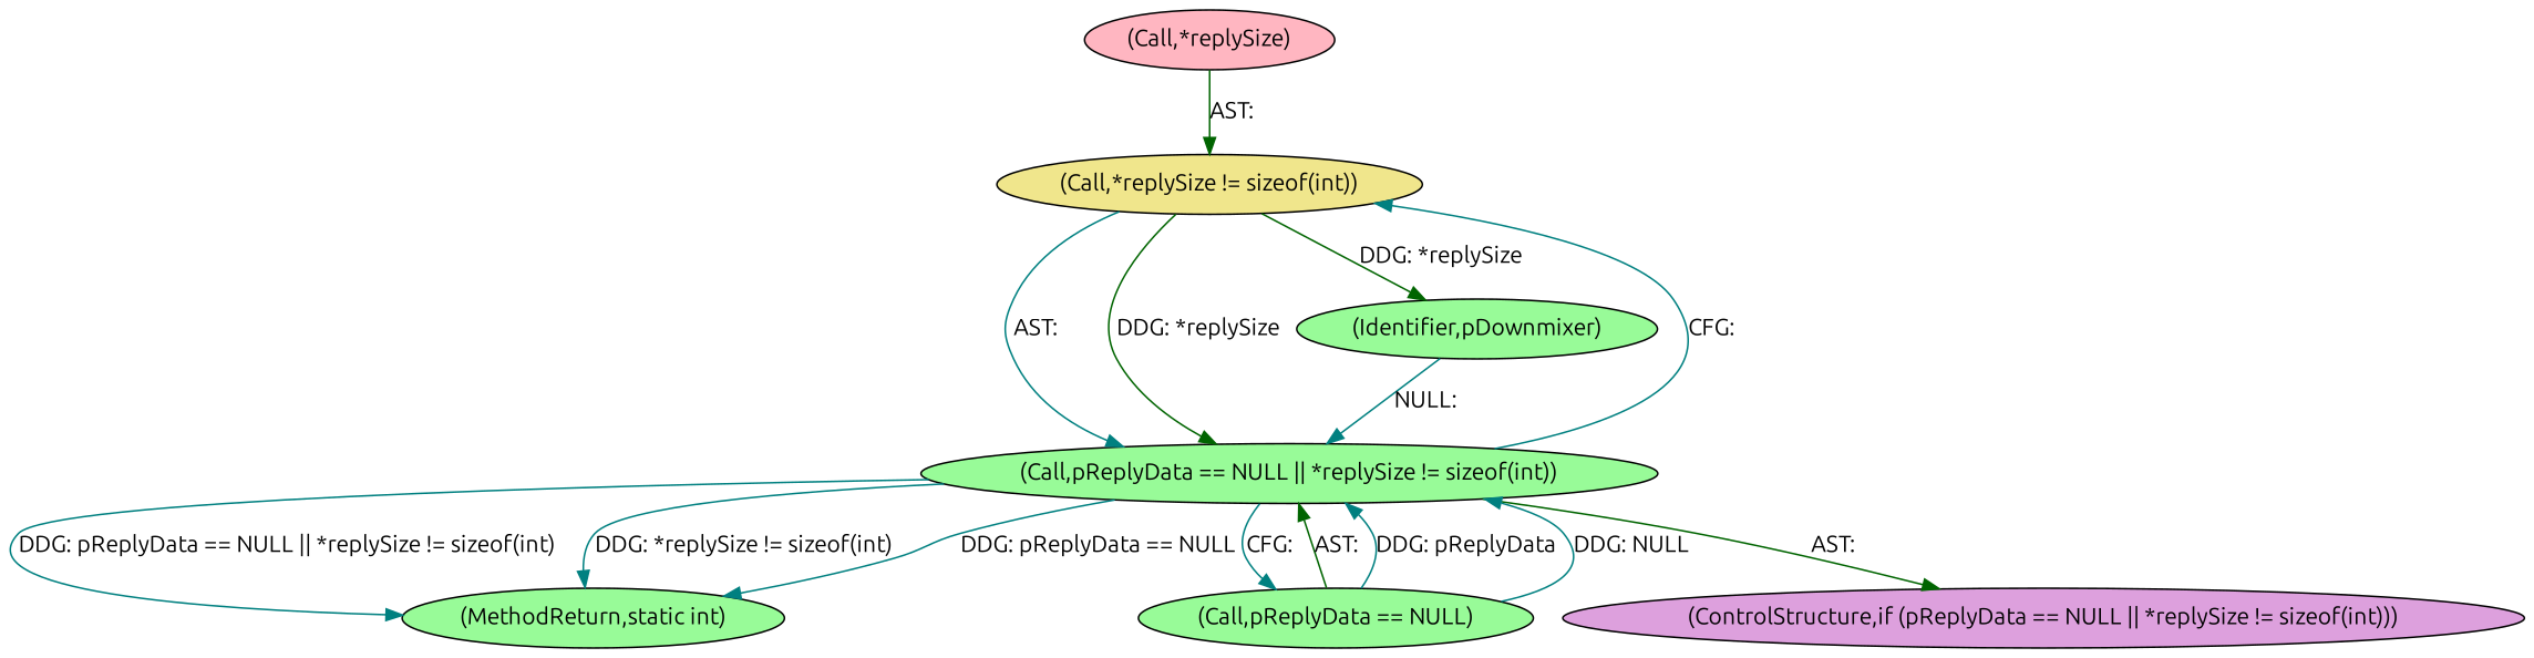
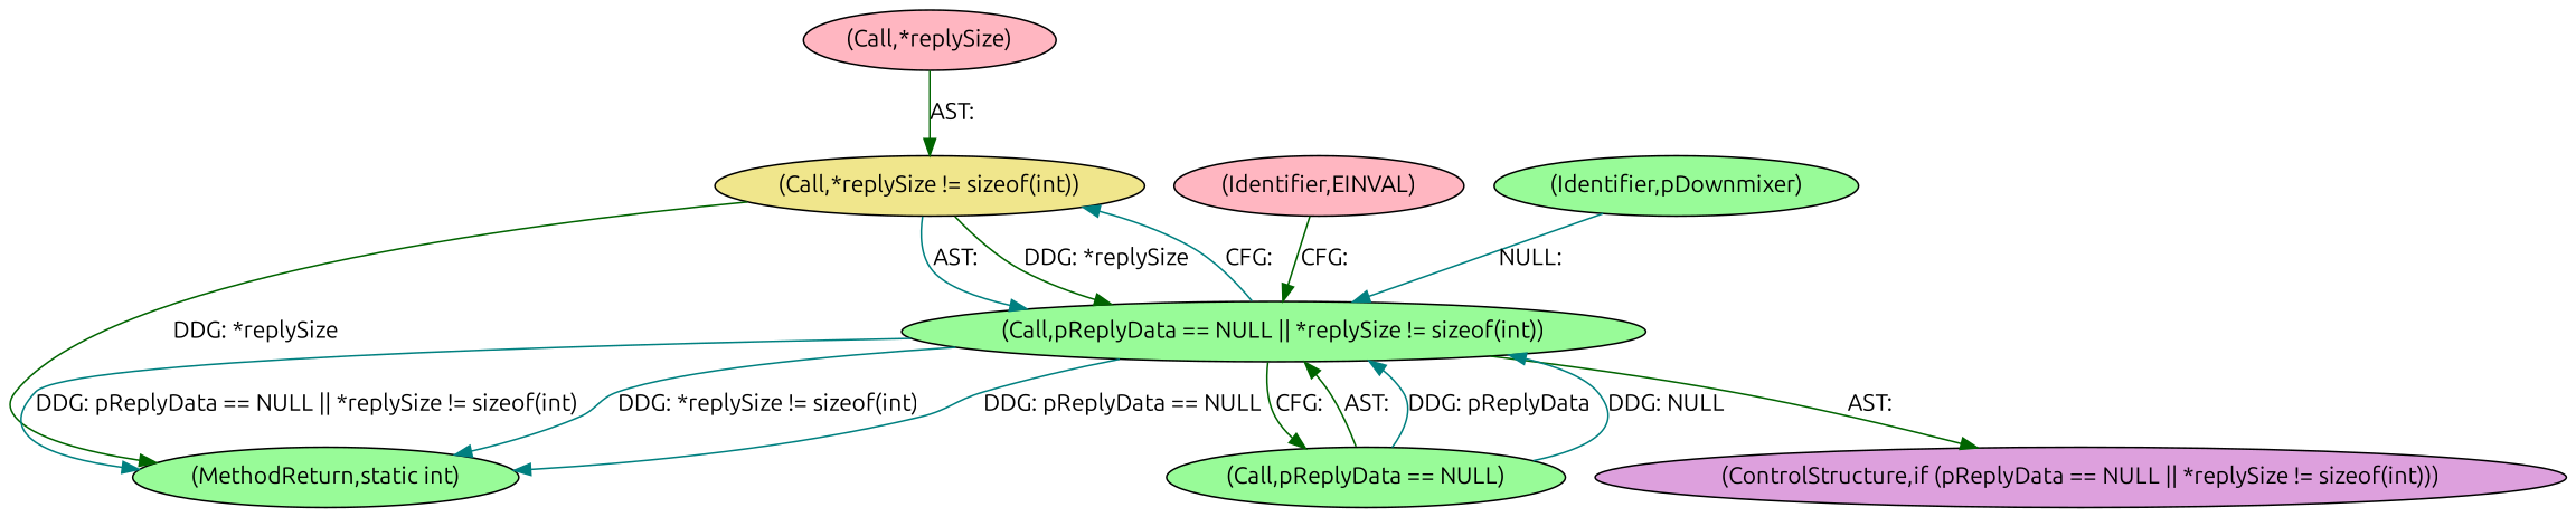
  digraph {
    fontname=Ubuntu
    node [fillcolor=palegreen fontname=Ubuntu style=filled]
    edge [color=teal fontname=Ubuntu]
    n1 [fillcolor=khaki label="(Call,*replySize != sizeof(int))"]
    n2 [label="(Call,pReplyData == NULL || *replySize != sizeof(int))"]
    n3 [label="(MethodReturn,static int)"]
    n4 [label="(Call,pReplyData == NULL)"]
    n5 [fillcolor=plum label="(ControlStructure,if (pReplyData == NULL || *replySize != sizeof(int)))"]
+   n6 [fillcolor=lightpink label="(Identifier,EINVAL)"]
    n7 [fillcolor=lightpink label="(Call,*replySize)"]
    n8 [label="(Identifier,pDownmixer)"]
    n1 -> n2 [label="AST: "]
    n1 -> n2 [color=darkgreen label="DDG: *replySize"]
-   n1 -> n8 [color=darkgreen label="DDG: *replySize"]
+   n1 -> n3 [color=darkgreen label="DDG: *replySize"]
    n2 -> n1 [label="CFG: "]
    n2 -> n3 [label="DDG: pReplyData == NULL || *replySize != sizeof(int)"]
    n2 -> n3 [label="DDG: *replySize != sizeof(int)"]
    n2 -> n3 [label="DDG: pReplyData == NULL"]
-   n2 -> n4 [label="CFG: "]
+   n2 -> n4 [color=darkgreen label="CFG: "]
    n2 -> n5 [color=darkgreen label="AST: "]
    n4 -> n2 [color=darkgreen label="AST: "]
    n4 -> n2 [label="DDG: pReplyData"]
    n4 -> n2 [label="DDG: NULL"]
+   n6 -> n2 [color=darkgreen label="CFG: "]
    n7 -> n1 [color=darkgreen label="AST: "]
    n8 -> n2 [label="NULL: "]
  }
